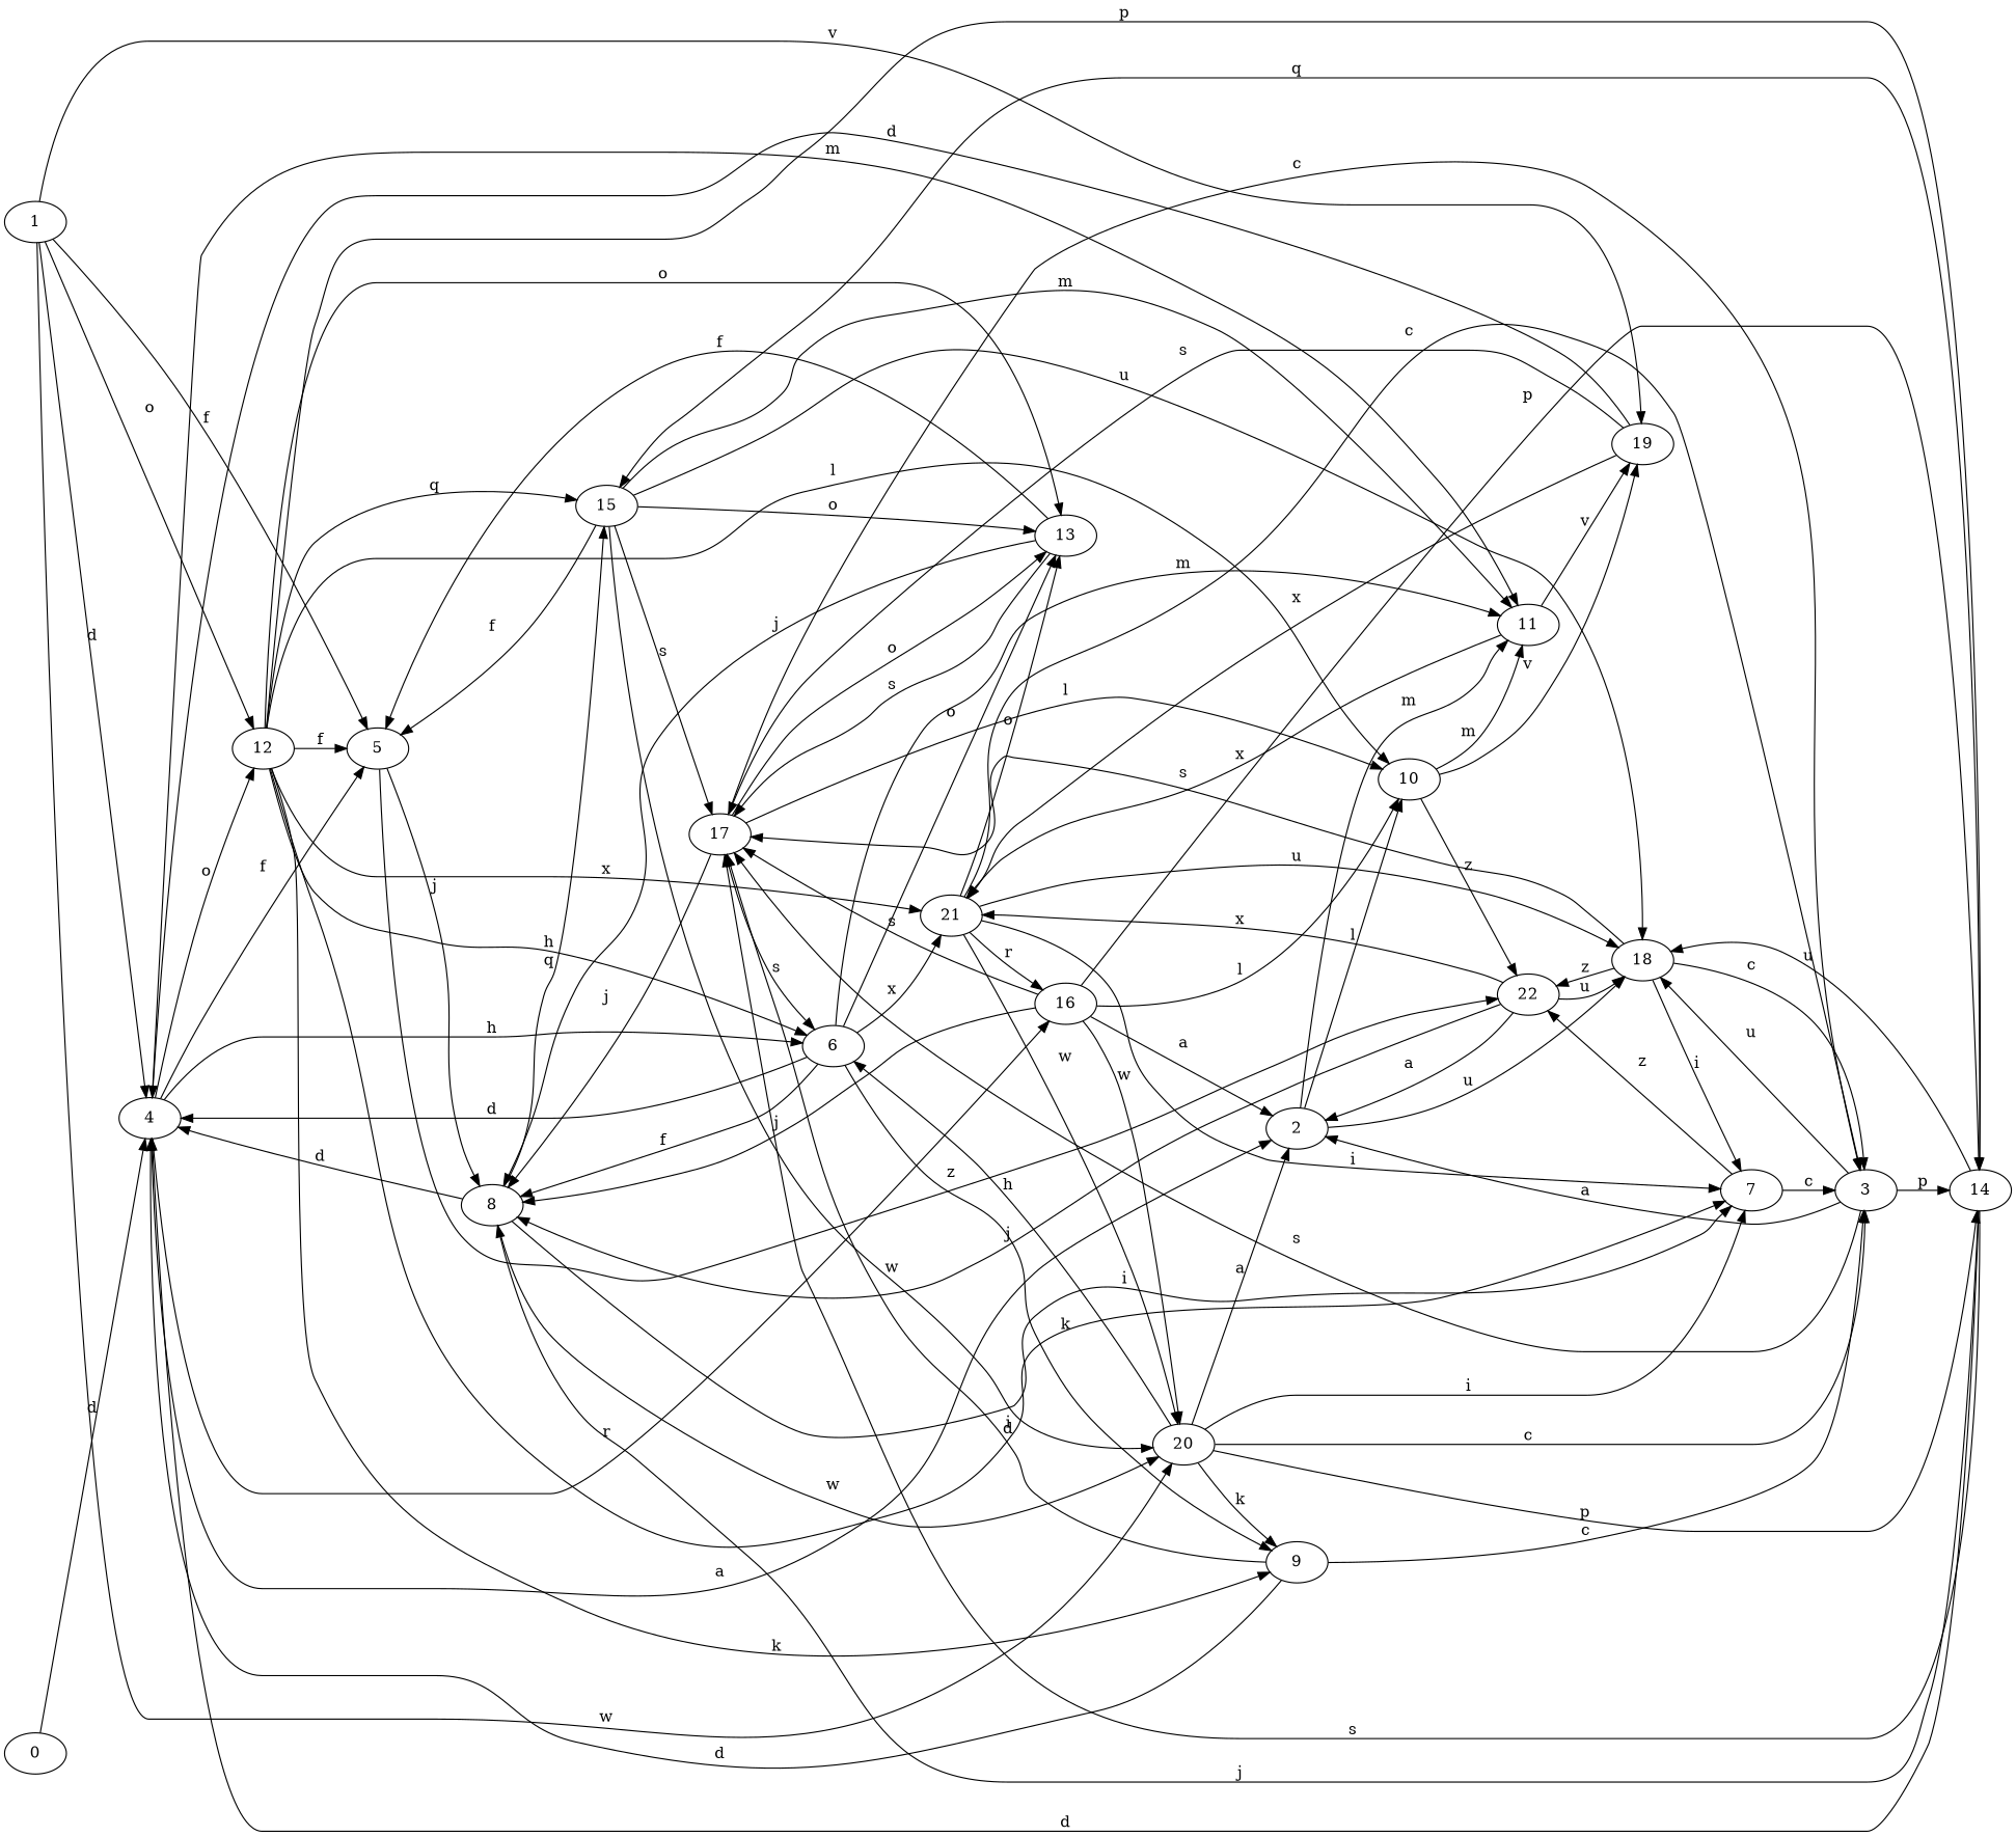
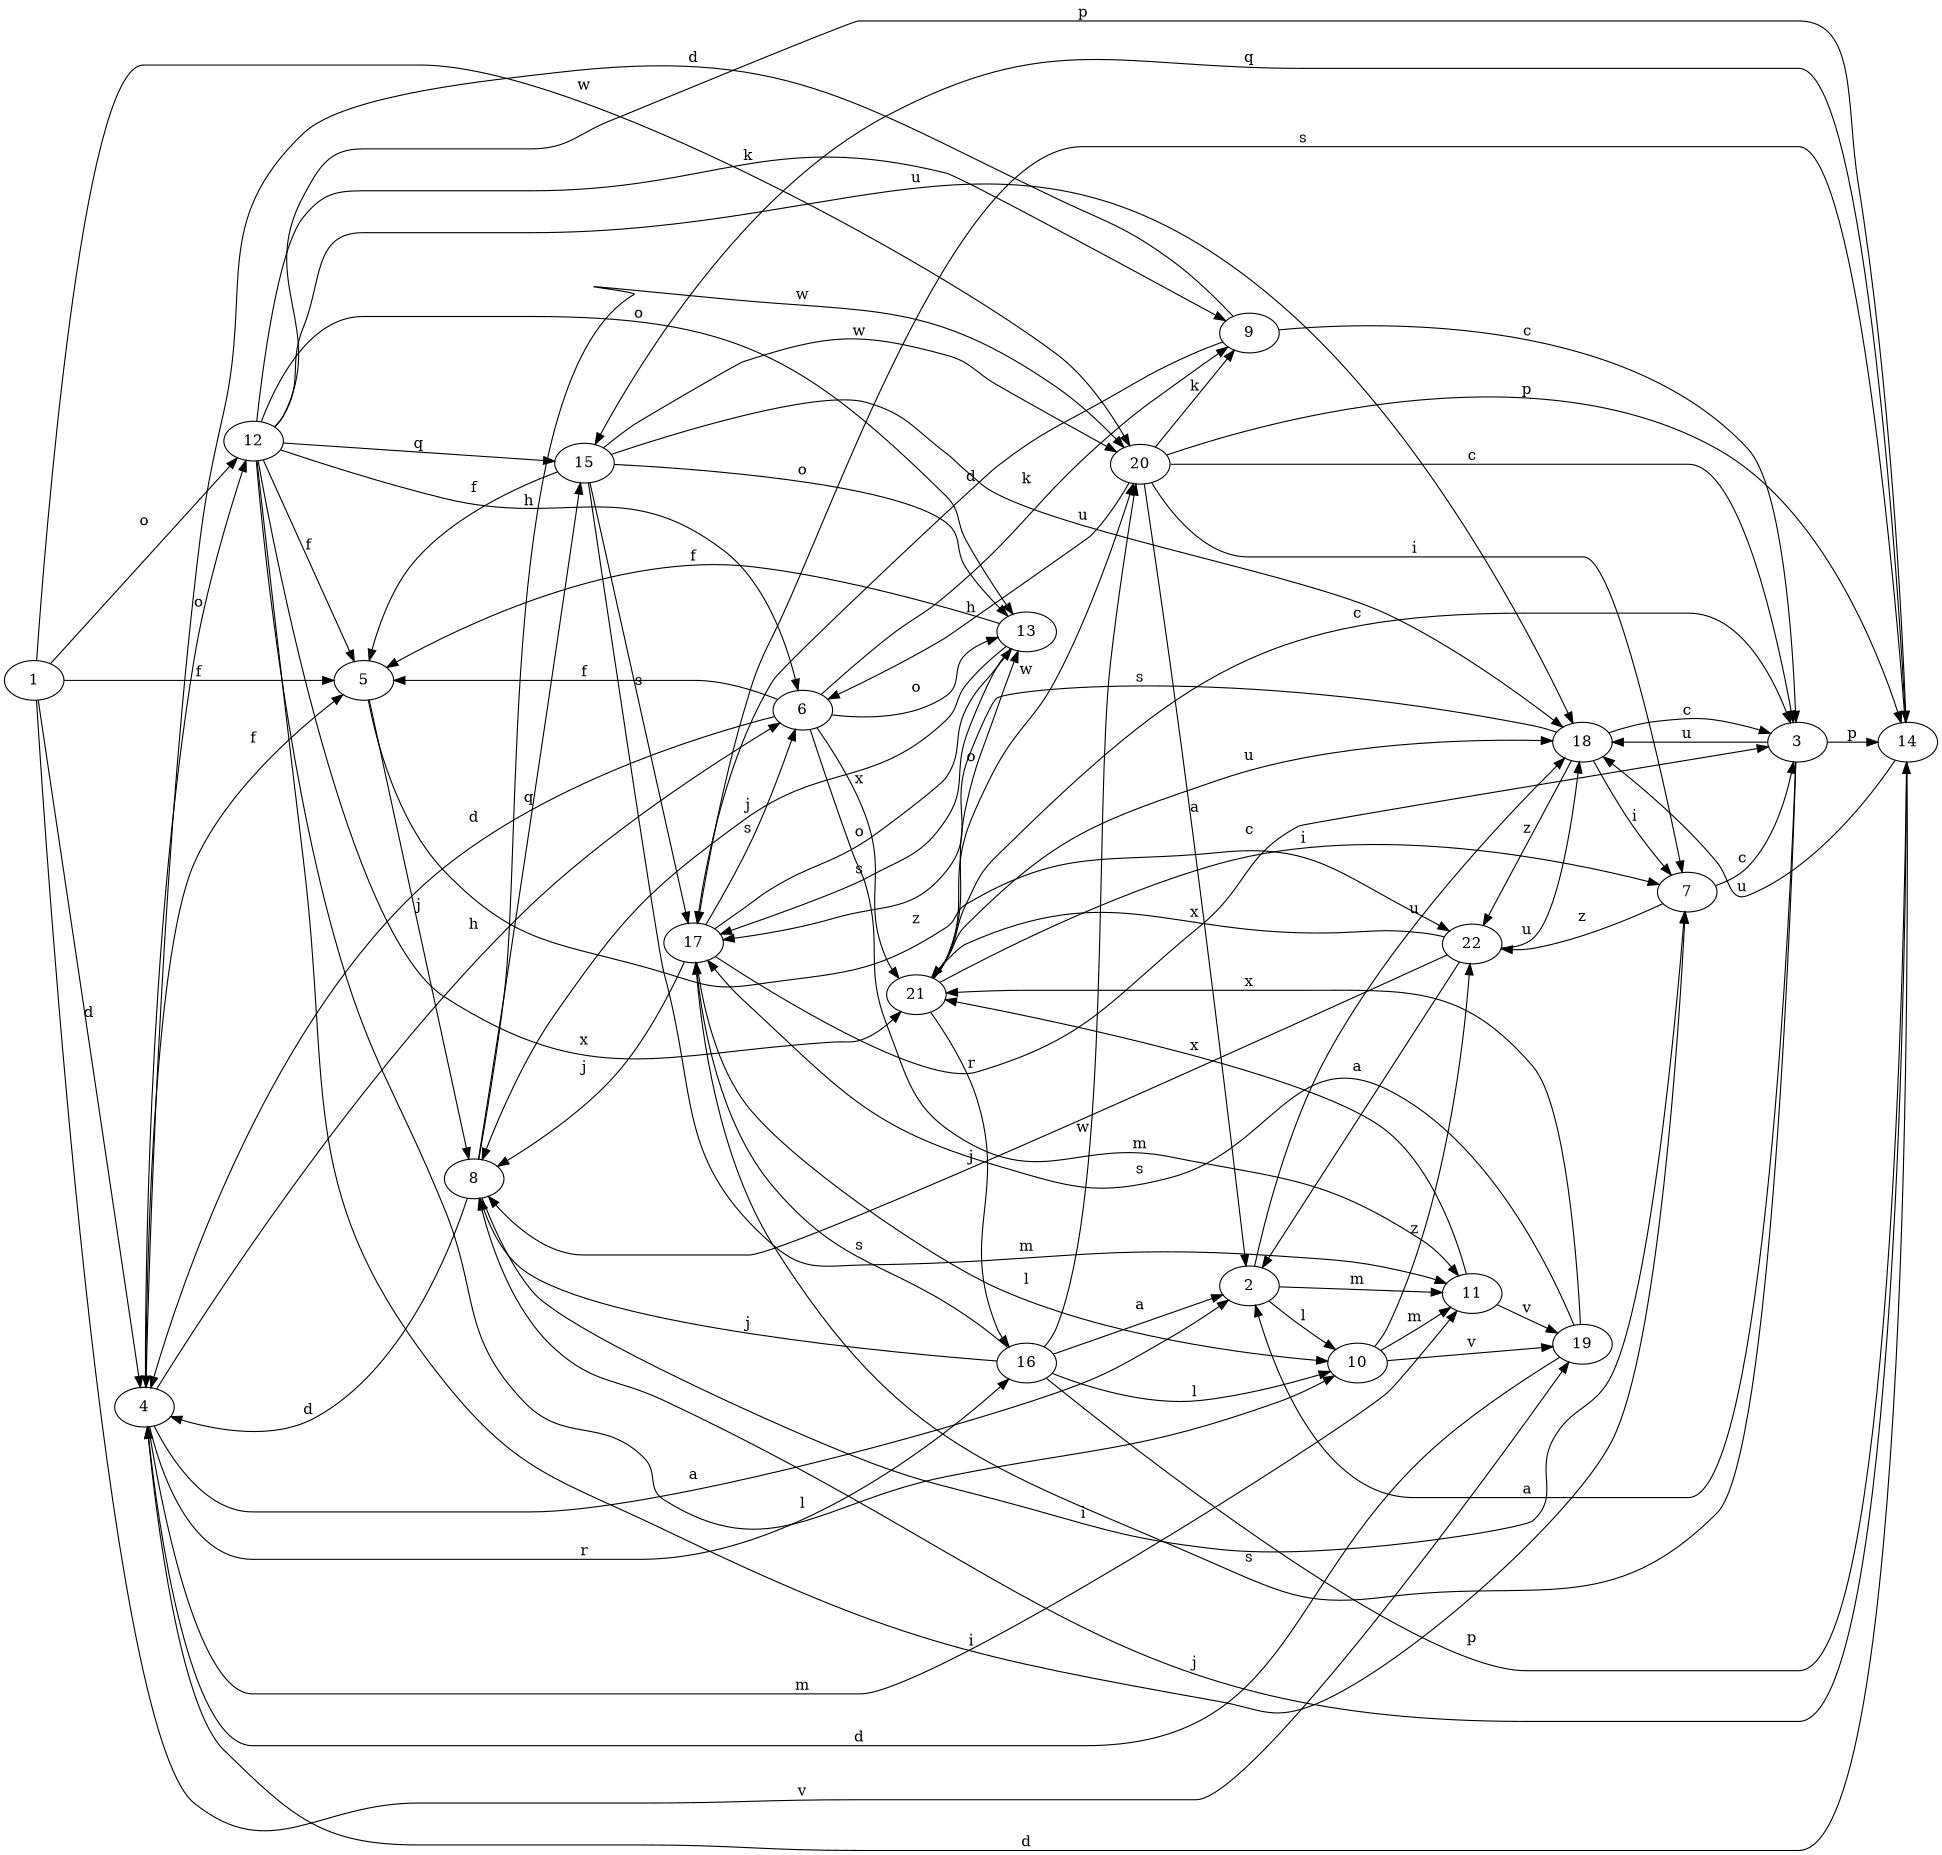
  strict digraph {
    rankdir=LR
    1
    4
    5
    12
    19
    20
    2
    11
    6
    16
    8
    22
    10
    18
    14
    9
    13
    21
    7
    15
    17
    3
-   0
    1 -> 4 [label=d]
    1 -> 5 [label=f]
    1 -> 12 [label=o]
    1 -> 19 [label=v]
    1 -> 20 [label=w]
    4 -> 5 [label=f]
    4 -> 12 [label=o]
    4 -> 2 [label=a]
    4 -> 11 [label=m]
    4 -> 6 [label=h]
    4 -> 16 [label=r]
    5 -> 8 [label=j]
    5 -> 22 [label=z]
    12 -> 5 [label=f]
    12 -> 6 [label=h]
    12 -> 10 [label=l]
+   12 -> 18 [label=u]
    12 -> 14 [label=p]
    12 -> 9 [label=k]
    12 -> 13 [label=o]
    12 -> 21 [label=x]
    12 -> 7 [label=i]
    12 -> 15 [label=q]
    19 -> 4 [label=d]
    19 -> 21 [label=x]
    19 -> 17 [label=s]
    20 -> 2 [label=a]
    20 -> 6 [label=h]
    20 -> 14 [label=p]
    20 -> 9 [label=k]
    20 -> 7 [label=i]
    20 -> 3 [label=c]
    2 -> 11 [label=m]
    2 -> 10 [label=l]
    2 -> 18 [label=u]
    11 -> 19 [label=v]
    11 -> 21 [label=x]
    6 -> 4 [label=d]
-   6 -> 8 [label=f]
+   6 -> 5 [label=f]
    6 -> 11 [label=m]
    6 -> 9 [label=k]
    6 -> 13 [label=o]
    6 -> 21 [label=x]
    16 -> 20 [label=w]
    16 -> 2 [label=a]
    16 -> 8 [label=j]
    16 -> 10 [label=l]
    16 -> 14 [label=p]
    16 -> 17 [label=s]
    8 -> 4 [label=d]
    8 -> 20 [label=w]
    8 -> 7 [label=i]
    8 -> 15 [label=q]
    22 -> 2 [label=a]
    22 -> 8 [label=j]
    22 -> 18 [label=u]
    22 -> 21 [label=x]
    10 -> 19 [label=v]
    10 -> 11 [label=m]
    10 -> 22 [label=z]
    18 -> 22 [label=z]
    18 -> 7 [label=i]
    18 -> 17 [label=s]
    18 -> 3 [label=c]
    14 -> 4 [label=d]
    14 -> 8 [label=j]
    14 -> 18 [label=u]
    14 -> 15 [label=q]
    14 -> 17 [label=s]
    9 -> 4 [label=d]
    9 -> 17 [label=d]
    9 -> 3 [label=c]
    13 -> 5 [label=f]
    13 -> 8 [label=j]
    13 -> 17 [label=s]
    21 -> 20 [label=w]
    21 -> 16 [label=r]
    21 -> 18 [label=u]
    21 -> 13 [label=o]
    21 -> 7 [label=i]
    21 -> 3 [label=c]
    7 -> 22 [label=z]
    7 -> 3 [label=c]
    15 -> 5 [label=f]
    15 -> 20 [label=w]
    15 -> 11 [label=m]
    15 -> 18 [label=u]
    15 -> 13 [label=o]
    15 -> 17 [label=s]
    17 -> 6 [label=s]
    17 -> 8 [label=j]
    17 -> 10 [label=l]
    17 -> 13 [label=o]
    17 -> 3 [label=c]
    3 -> 2 [label=a]
    3 -> 18 [label=u]
    3 -> 14 [label=p]
    3 -> 17 [label=s]
-   0 -> 4 [label=d]
  }
